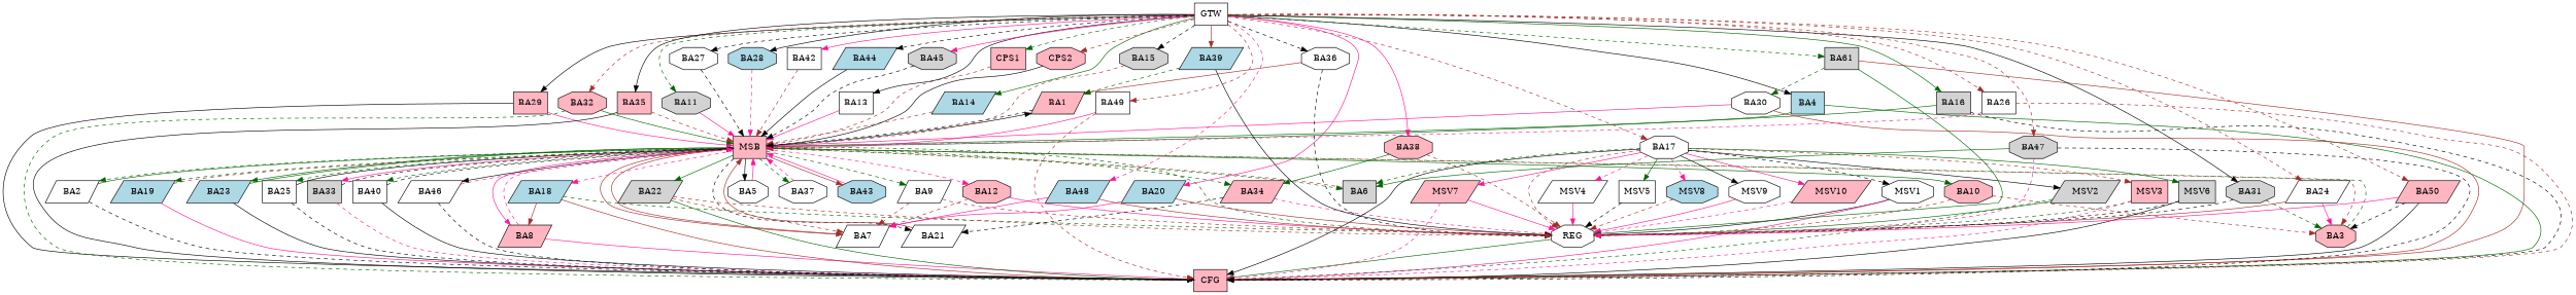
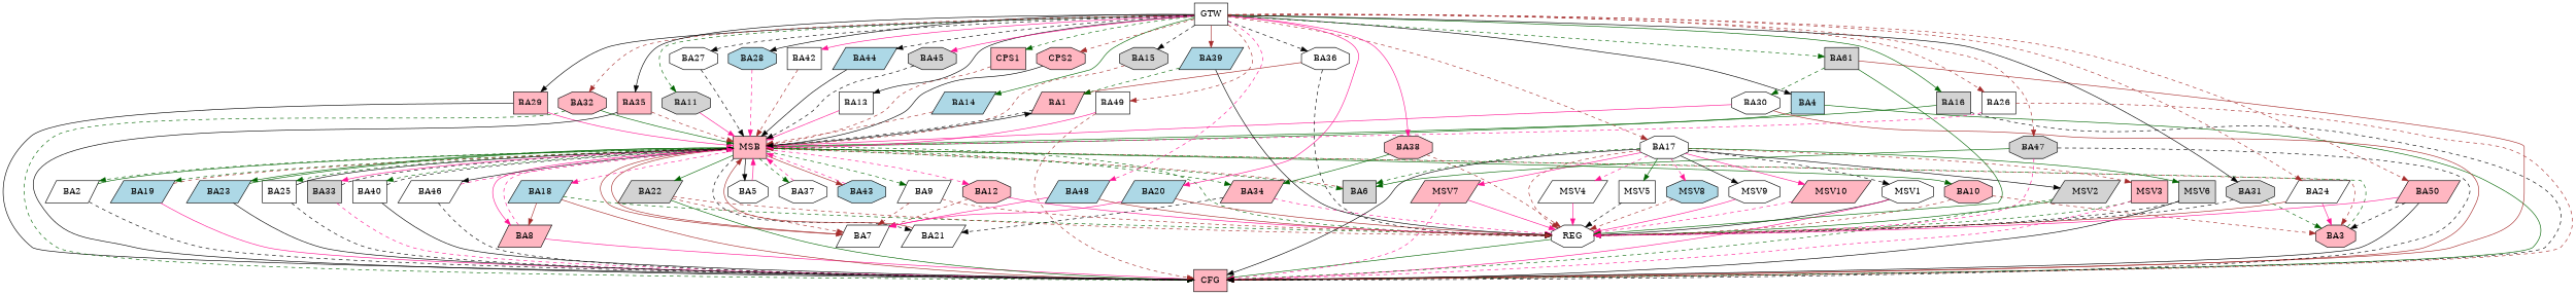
  strict digraph {
    node [fillcolor=white shape=parallelogram style=filled]
    edge [color=black style=dashed]
    n1 [fillcolor=lightpink label=BA1]
    n2 [fillcolor=lightpink label=MSB shape=box]
    n3 [label=BA2]
    n4 [fillcolor=lightpink label=BA3 shape=octagon]
    n5 [label=BA5 shape=octagon]
    n6 [fillcolor=lightgrey label=BA6 shape=box]
    n7 [label=BA7]
    n8 [fillcolor=lightpink label=BA8]
    n9 [label=BA9]
    n10 [label=REG shape=octagon]
    n11 [fillcolor=lightpink label=BA10 shape=octagon]
    n12 [fillcolor=lightpink label=BA12 shape=octagon]
    n13 [fillcolor=lightblue label=BA18]
    n14 [fillcolor=lightblue label=BA19]
    n15 [label=BA21]
    n16 [fillcolor=lightgrey label=BA22]
    n17 [fillcolor=lightblue label=BA23]
    n18 [label=BA25 shape=box]
    n19 [fillcolor=lightgrey label=BA33 shape=box]
    n20 [fillcolor=lightpink label=BA34]
    n21 [label=BA37 shape=octagon]
    n22 [label=BA40 shape=box]
    n23 [fillcolor=lightblue label=BA43 shape=octagon]
    n24 [label=BA46]
    n25 [fillcolor=lightpink label=CFG shape=box]
    n26 [fillcolor=lightblue label=BA4 shape=box]
    n27 [fillcolor=lightgrey label=BA11 shape=octagon]
    n28 [label=BA13 shape=box]
    n29 [fillcolor=lightblue label=BA14]
    n30 [fillcolor=lightgrey label=BA15 shape=octagon]
    n31 [fillcolor=lightgrey label=BA16 shape=box]
    n32 [label=BA17 shape=octagon]
    n33 [label=MSV1 shape=octagon]
    n34 [fillcolor=lightgrey label=MSV2]
    n35 [fillcolor=lightpink label=MSV3 shape=box]
    n36 [label=MSV4]
    n37 [label=MSV5 shape=box]
    n38 [fillcolor=lightgrey label=MSV6 shape=box]
    n39 [fillcolor=lightpink label=MSV7]
    n40 [fillcolor=lightblue label=MSV8 shape=octagon]
    n41 [label=MSV9 shape=octagon]
    n42 [fillcolor=lightpink label=MSV10]
    n43 [fillcolor=lightblue label=BA20]
    n44 [label=BA24]
    n45 [label=BA26 shape=box]
    n46 [label=BA27 shape=octagon]
    n47 [fillcolor=lightblue label=BA28 shape=octagon]
    n48 [fillcolor=lightpink label=BA29 shape=box]
    n49 [label=BA30 shape=octagon]
    n50 [fillcolor=lightgrey label=BA31 shape=octagon]
    n51 [fillcolor=lightpink label=BA32 shape=octagon]
    n52 [fillcolor=lightpink label=BA35 shape=box]
    n53 [label=BA36 shape=octagon]
    n54 [fillcolor=lightpink label=BA38 shape=octagon]
    n55 [fillcolor=lightblue label=BA39]
    n56 [fillcolor=lightgrey label=BA61 shape=box]
    n57 [label=BA42 shape=box]
    n58 [fillcolor=lightblue label=BA44]
    n59 [fillcolor=lightgrey label=BA45 shape=octagon]
    n60 [fillcolor=lightgrey label=BA47 shape=octagon]
    n61 [fillcolor=lightblue label=BA48]
    n62 [label=BA49 shape=box]
    n63 [fillcolor=lightpink label=BA50]
    n64 [fillcolor=lightpink label=CPS1 shape=box]
    n65 [fillcolor=lightpink label=CPS2 shape=octagon]
    n66 [label=GTW shape=box]
    n1 -> n2
    n2 -> n1 [style=solid]
    n2 -> n3 [color=darkgreen]
    n2 -> n4 [color=brown]
    n2 -> n5 [style=solid]
    n2 -> n6 [color=darkgreen]
    n2 -> n7 [color=brown style=solid]
    n2 -> n8 [color=deeppink style=solid]
    n2 -> n9 [color=darkgreen]
    n2 -> n10 [color=darkgreen]
    n2 -> n11 [color=darkgreen style=solid]
    n2 -> n12 [color=deeppink]
    n2 -> n13 [color=deeppink]
    n2 -> n14 [color=darkgreen]
    n2 -> n15
    n2 -> n16 [color=darkgreen style=solid]
    n2 -> n17 [color=darkgreen style=solid]
    n2 -> n18 [color=darkgreen]
    n2 -> n19 [color=deeppink style=solid]
    n2 -> n20 [color=darkgreen]
    n2 -> n21 [color=darkgreen]
    n2 -> n22 [color=darkgreen]
    n2 -> n23 [color=brown style=solid]
    n2 -> n24 [style=solid]
    n3 -> n2 [color=darkgreen style=solid]
    n3 -> n25
    n4 -> n2 [color=darkgreen]
    n5 -> n2 [color=deeppink style=solid]
    n6 -> n2 [color=brown]
    n7 -> n2 [color=brown style=solid]
    n8 -> n2 [color=deeppink]
    n8 -> n25 [color=deeppink style=solid]
    n9 -> n7 [color=brown]
    n9 -> n10 [color=brown]
    n10 -> n25 [color=darkgreen style=solid]
    n11 -> n4 [color=brown]
    n11 -> n10 [color=brown]
    n12 -> n7 [color=brown]
    n12 -> n10 [color=deeppink style=solid]
    n13 -> n8 [color=brown style=solid]
    n13 -> n10 [color=darkgreen]
    n13 -> n25 [color=brown style=solid]
    n14 -> n2 [color=brown]
    n14 -> n25 [color=deeppink style=solid]
    n15 -> n2 [color=brown style=solid]
    n16 -> n7 [color=brown]
    n16 -> n10 [color=brown]
    n16 -> n25 [color=darkgreen style=solid]
    n17 -> n2 [color=darkgreen style=solid]
    n17 -> n25 [style=solid]
    n18 -> n2 [style=solid]
    n18 -> n25
    n19 -> n2
    n19 -> n25 [color=deeppink]
    n20 -> n10 [color=deeppink]
    n20 -> n15
    n21 -> n2 [color=deeppink]
    n22 -> n2
    n22 -> n25 [style=solid]
-   n23 -> n2 [color=deeppink style=solid]
+   n23 -> n2 [color=deeppink]
    n24 -> n2 [color=deeppink]
    n24 -> n25
    n26 -> n2 [color=darkgreen style=solid]
    n26 -> n25 [color=darkgreen style=solid]
    n27 -> n2 [color=deeppink style=solid]
    n28 -> n2 [color=deeppink style=solid]
    n29 -> n2 [color=brown]
    n30 -> n2 [color=brown]
    n31 -> n2 [color=darkgreen style=solid]
    n31 -> n25
    n32 -> n6 [color=darkgreen]
    n32 -> n10 [color=brown]
    n32 -> n25 [style=solid]
    n32 -> n33
    n32 -> n34 [style=solid]
    n32 -> n35 [color=brown]
    n32 -> n36 [color=deeppink]
    n32 -> n37 [color=darkgreen style=solid]
    n32 -> n38 [color=darkgreen style=solid]
    n32 -> n39 [color=deeppink style=solid]
    n32 -> n40 [color=deeppink]
    n32 -> n41 [style=solid]
    n32 -> n42 [color=deeppink style=solid]
    n33 -> n10 [style=solid]
    n33 -> n25 [color=deeppink style=solid]
    n34 -> n10 [color=darkgreen style=solid]
    n34 -> n25 [color=darkgreen]
    n35 -> n10 [color=darkgreen]
    n35 -> n25 [color=deeppink]
    n36 -> n10 [color=deeppink style=solid]
    n37 -> n10
    n38 -> n10
    n38 -> n25 [style=solid]
    n39 -> n10 [color=deeppink style=solid]
    n39 -> n25 [color=deeppink]
    n40 -> n10 [color=brown]
    n41 -> n10 [color=deeppink style=solid]
    n42 -> n10 [color=deeppink]
    n43 -> n7 [color=deeppink style=solid]
    n43 -> n10 [color=brown style=solid]
    n44 -> n4 [color=deeppink style=solid]
    n44 -> n10 [color=brown style=solid]
    n45 -> n2 [color=deeppink]
    n45 -> n25 [color=brown]
    n46 -> n2
    n47 -> n2 [color=deeppink]
    n48 -> n2 [color=deeppink style=solid]
    n48 -> n25 [style=solid]
    n49 -> n2 [color=deeppink style=solid]
    n49 -> n25 [color=brown style=solid]
    n50 -> n4 [color=darkgreen]
    n50 -> n10
    n51 -> n2 [color=darkgreen style=solid]
    n51 -> n25 [color=darkgreen]
    n52 -> n2 [color=brown]
    n52 -> n25 [style=solid]
    n53 -> n1 [color=brown style=solid]
    n53 -> n10
    n54 -> n10 [color=brown]
    n54 -> n20 [color=darkgreen style=solid]
    n55 -> n1 [color=darkgreen]
    n55 -> n10 [style=solid]
    n56 -> n10 [color=darkgreen style=solid]
    n56 -> n25 [color=brown style=solid]
    n56 -> n49 [color=darkgreen]
    n57 -> n2 [color=brown]
    n58 -> n2 [style=solid]
    n59 -> n2
    n60 -> n6 [color=darkgreen style=solid]
    n60 -> n10 [color=deeppink]
    n60 -> n25
    n61 -> n7 [color=deeppink style=solid]
    n61 -> n10 [color=brown style=solid]
    n62 -> n2 [color=deeppink style=solid]
    n62 -> n25 [color=brown]
    n63 -> n4
    n63 -> n10 [color=deeppink style=solid]
    n63 -> n25 [style=solid]
    n64 -> n2 [color=brown]
    n65 -> n2 [style=solid]
    n66 -> n26 [style=solid]
    n66 -> n27 [color=darkgreen]
    n66 -> n28 [style=solid]
    n66 -> n29 [color=darkgreen style=solid]
    n66 -> n30
    n66 -> n31 [color=darkgreen style=solid]
    n66 -> n32 [color=brown]
    n66 -> n43 [color=deeppink style=solid]
    n66 -> n44 [color=brown]
    n66 -> n45 [color=brown]
    n66 -> n46
    n66 -> n47 [style=solid]
    n66 -> n48 [style=solid]
    n66 -> n50 [style=solid]
    n66 -> n51 [color=brown]
    n66 -> n52 [style=solid]
    n66 -> n53
    n66 -> n54 [color=deeppink style=solid]
    n66 -> n55 [color=brown style=solid]
    n66 -> n56 [color=darkgreen]
    n66 -> n57 [color=deeppink style=solid]
    n66 -> n58
    n66 -> n59 [color=deeppink style=solid]
    n66 -> n60 [color=brown]
    n66 -> n61 [color=deeppink]
    n66 -> n62 [color=brown]
    n66 -> n63 [color=brown]
    n66 -> n64 [color=darkgreen]
    n66 -> n65 [color=brown]
  }
